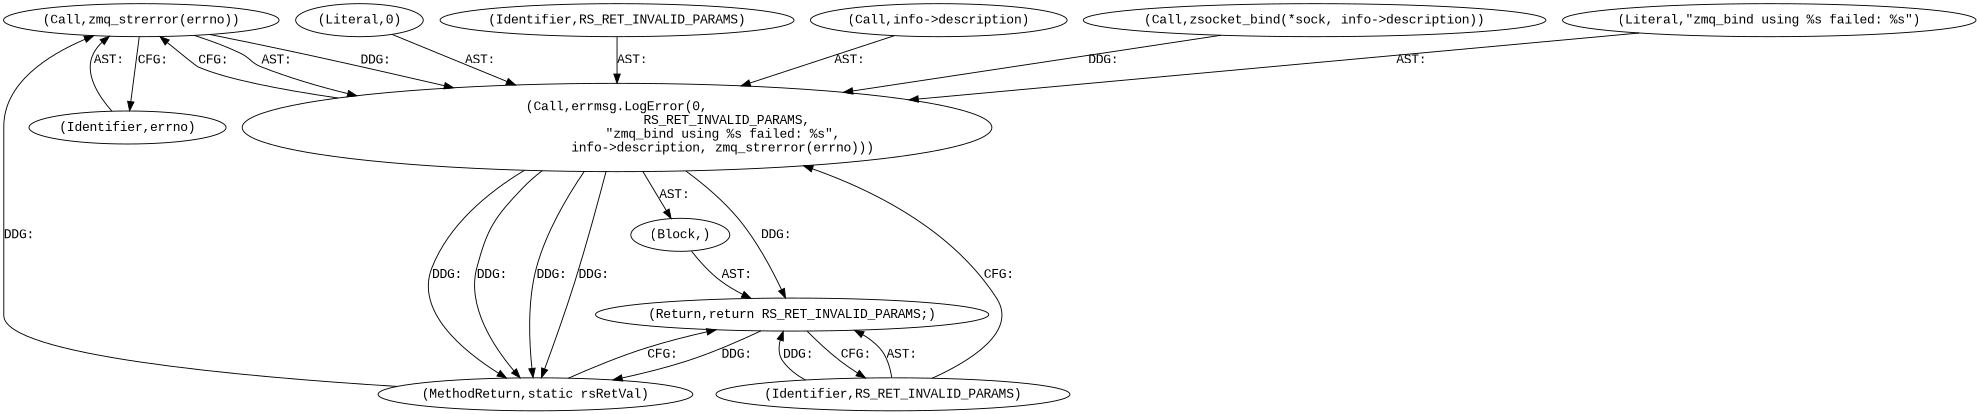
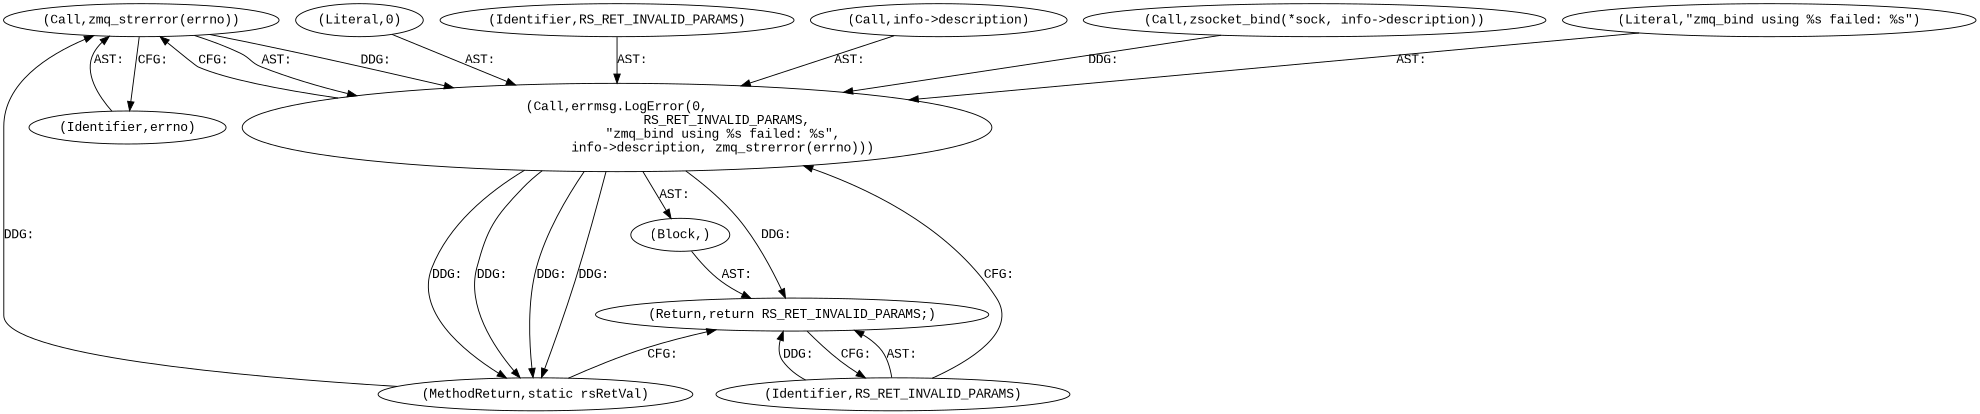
  digraph {
    fontname="Liberation Mono"
    node [fontname="Liberation Mono"]
    edge [fontname="Liberation Mono"]
    n1 [label="(Call,zmq_strerror(errno))"]
    n2 [label="(Call,errmsg.LogError(0,\n                             RS_RET_INVALID_PARAMS,\n                            \"zmq_bind using %s failed: %s\",\n                            info->description, zmq_strerror(errno)))"]
    n3 [label="(Identifier,errno)"]
    n4 [label="(MethodReturn,static rsRetVal)"]
    n5 [label="(Return,return RS_RET_INVALID_PARAMS;)"]
    n6 [label="(Block,)"]
    n7 [label="(Identifier,RS_RET_INVALID_PARAMS)"]
    n8 [label="(Literal,\"zmq_bind using %s failed: %s\")"]
    n9 [label="(Literal,0)"]
    n10 [label="(Identifier,RS_RET_INVALID_PARAMS)"]
    n11 [label="(Call,info->description)"]
    n12 [label="(Call,zsocket_bind(*sock, info->description))"]
    n1 -> n2 [label="AST: "]
    n1 -> n2 [label="DDG: "]
    n1 -> n3 [label="CFG: "]
    n2 -> n1 [label="CFG: "]
    n2 -> n4 [label="DDG: "]
    n2 -> n4 [label="DDG: "]
    n2 -> n4 [label="DDG: "]
    n2 -> n4 [label="DDG: "]
    n2 -> n5 [label="DDG: "]
    n2 -> n6 [label="AST: "]
    n3 -> n1 [label="AST: "]
    n4 -> n1 [label="DDG: "]
    n4 -> n5 [label="CFG: "]
-   n5 -> n4 [label="DDG: "]
    n5 -> n7 [label="CFG: "]
    n6 -> n5 [label="AST: "]
    n7 -> n2 [label="CFG: "]
    n7 -> n5 [label="AST: "]
    n7 -> n5 [label="DDG: "]
    n8 -> n2 [label="AST: "]
    n9 -> n2 [label="AST: "]
    n10 -> n2 [label="AST: "]
    n11 -> n2 [label="AST: "]
    n12 -> n2 [label="DDG: "]
  }
